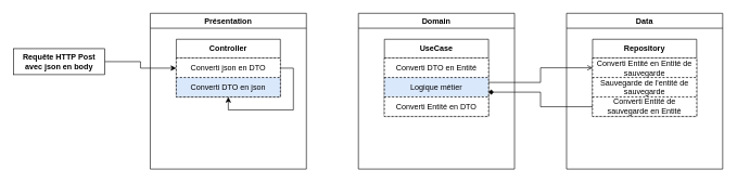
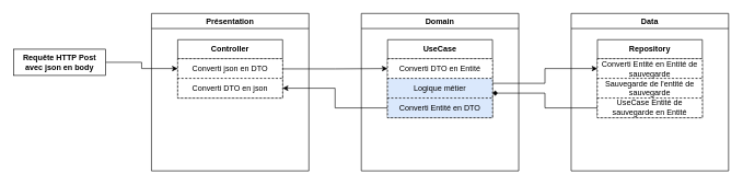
  <mxCell id="0" />
  <mxCell id="1" parent="0" />
  <mxCell id="2" value="Présentation" style="swimlane;whiteSpace=wrap;html=1;" vertex="1" parent="1"><mxGeometry x="230" y="20" width="240" height="240" as="geometry" /></mxCell>
  <mxCell id="3" value="Controller" style="swimlane;fontStyle=1;align=center;verticalAlign=middle;childLayout=stackLayout;horizontal=1;startSize=29;horizontalStack=0;resizeParent=1;resizeParentMax=0;resizeLast=0;collapsible=0;marginBottom=0;html=1;whiteSpace=wrap;" vertex="1" parent="2"><mxGeometry x="40" y="40" width="160" height="89" as="geometry" /></mxCell>
  <mxCell id="4" value="Converti json en DTO" style="fontStyle=0;dashed=1;html=1;whiteSpace=wrap;" vertex="1" parent="3"><mxGeometry y="29" width="160" height="30" as="geometry" /></mxCell>
- <mxCell id="5" value="Converti DTO en json" style="fontStyle=0;dashed=1;html=1;whiteSpace=wrap;fillColor=#dae8fc;" vertex="1" parent="3"><mxGeometry y="59" width="160" height="30" as="geometry" /></mxCell>
+ <mxCell id="5" value="Converti DTO en json" style="fontStyle=0;dashed=1;html=1;whiteSpace=wrap;" vertex="1" parent="3"><mxGeometry y="59" width="160" height="30" as="geometry" /></mxCell>
  <mxCell id="6" value="Domain&lt;span style=&quot;color: rgba(0, 0, 0, 0); font-family: monospace; font-size: 0px; font-weight: 400; text-align: start; text-wrap: nowrap;&quot;&gt;%3CmxGraphModel%3E%3Croot%3E%3CmxCell%20id%3D%220%22%2F%3E%3CmxCell%20id%3D%221%22%20parent%3D%220%22%2F%3E%3CmxCell%20id%3D%222%22%20value%3D%22Pr%C3%A9sentation%22%20style%3D%22swimlane%3BwhiteSpace%3Dwrap%3Bhtml%3D1%3B%22%20vertex%3D%221%22%20parent%3D%221%22%3E%3CmxGeometry%20x%3D%2240%22%20y%3D%2240%22%20width%3D%22200%22%20height%3D%22200%22%20as%3D%22geometry%22%2F%3E%3C%2FmxCell%3E%3C%2Froot%3E%3C%2FmxGraphModel%3E&lt;/span&gt;" style="swimlane;whiteSpace=wrap;html=1;" vertex="1" parent="1"><mxGeometry x="550" y="20" width="240" height="240" as="geometry" /></mxCell>
  <mxCell id="7" value="UseCase" style="swimlane;fontStyle=1;align=center;verticalAlign=middle;childLayout=stackLayout;horizontal=1;startSize=29;horizontalStack=0;resizeParent=1;resizeParentMax=0;resizeLast=0;collapsible=0;marginBottom=0;html=1;whiteSpace=wrap;" vertex="1" parent="6"><mxGeometry x="40" y="40" width="160" height="119" as="geometry" /></mxCell>
  <mxCell id="8" value="Converti DTO en Entité" style="fontStyle=0;dashed=1;html=1;whiteSpace=wrap;" vertex="1" parent="7"><mxGeometry y="29" width="160" height="30" as="geometry" /></mxCell>
  <mxCell id="9" value="Logique métier" style="fontStyle=0;dashed=1;html=1;whiteSpace=wrap;fillColor=#dae8fc;" vertex="1" parent="7"><mxGeometry y="59" width="160" height="30" as="geometry" /></mxCell>
- <mxCell id="10" value="Converti Entité en DTO" style="fontStyle=0;dashed=1;html=1;whiteSpace=wrap;" vertex="1" parent="7"><mxGeometry y="89" width="160" height="30" as="geometry" /></mxCell>
+ <mxCell id="10" value="Converti Entité en DTO" style="fontStyle=0;dashed=1;html=1;whiteSpace=wrap;fillColor=#dae8fc;" vertex="1" parent="7"><mxGeometry y="89" width="160" height="30" as="geometry" /></mxCell>
  <mxCell id="11" value="Data" style="swimlane;whiteSpace=wrap;html=1;" vertex="1" parent="1"><mxGeometry x="870" y="20" width="240" height="240" as="geometry" /></mxCell>
  <mxCell id="12" value="Repository" style="swimlane;fontStyle=1;align=center;verticalAlign=middle;childLayout=stackLayout;horizontal=1;startSize=29;horizontalStack=0;resizeParent=1;resizeParentMax=0;resizeLast=0;collapsible=0;marginBottom=0;html=1;whiteSpace=wrap;" vertex="1" parent="11"><mxGeometry x="40" y="40" width="160" height="119" as="geometry" /></mxCell>
  <mxCell id="13" value="Converti Entité en Entité de sauvegarde" style="fontStyle=0;dashed=1;html=1;whiteSpace=wrap;" vertex="1" parent="12"><mxGeometry y="29" width="160" height="30" as="geometry" /></mxCell>
  <mxCell id="14" value="Sauvegarde de l'entité de sauvegarde" style="fontStyle=0;dashed=1;html=1;whiteSpace=wrap;" vertex="1" parent="12"><mxGeometry y="59" width="160" height="30" as="geometry" /></mxCell>
- <mxCell id="15" value="Converti Entité de sauvegarde en Entité" style="fontStyle=0;dashed=1;html=1;whiteSpace=wrap;" vertex="1" parent="12"><mxGeometry y="89" width="160" height="30" as="geometry" /></mxCell>
- <mxCell id="16" style="edgeStyle=orthogonalEdgeStyle;rounded=0;orthogonalLoop=1;jettySize=auto;html=1;exitX=1;exitY=0.5;exitDx=0;exitDy=0;entryX=0;entryY=0.5;entryDx=0;entryDy=0;" edge="1" parent="1" source="17" target="3"><mxGeometry relative="1" as="geometry" /></mxCell>
+ <mxCell id="15" value="UseCase Entité de sauvegarde en Entité" style="fontStyle=0;dashed=1;html=1;whiteSpace=wrap;" vertex="1" parent="12"><mxGeometry y="89" width="160" height="30" as="geometry" /></mxCell>
+ <mxCell id="16" style="edgeStyle=orthogonalEdgeStyle;rounded=0;orthogonalLoop=1;jettySize=auto;html=1;exitX=1;exitY=0.5;exitDx=0;exitDy=0;" edge="1" parent="1" source="17" target="4"><mxGeometry relative="1" as="geometry" /></mxCell>
  <mxCell id="17" value="Requête HTTP Post avec json en body" style="fontStyle=1;whiteSpace=wrap;html=1;" vertex="1" parent="1"><mxGeometry x="20" y="74.5" width="140" height="40" as="geometry" /></mxCell>
- <mxCell id="18" style="edgeStyle=orthogonalEdgeStyle;rounded=0;orthogonalLoop=1;jettySize=auto;html=1;exitX=1;exitY=0.25;exitDx=0;exitDy=0;endArrow=open;" edge="1" parent="1" source="9" target="13"><mxGeometry relative="1" as="geometry" /></mxCell>
+ <mxCell id="18" style="edgeStyle=orthogonalEdgeStyle;rounded=0;orthogonalLoop=1;jettySize=auto;html=1;exitX=1;exitY=0.25;exitDx=0;exitDy=0;" edge="1" parent="1" source="9" target="13"><mxGeometry relative="1" as="geometry" /></mxCell>
  <mxCell id="19" style="edgeStyle=orthogonalEdgeStyle;rounded=0;orthogonalLoop=1;jettySize=auto;html=1;exitX=0;exitY=0.5;exitDx=0;exitDy=0;entryX=1;entryY=0.75;entryDx=0;entryDy=0;endArrow=diamond;" edge="1" parent="1" source="15" target="9"><mxGeometry relative="1" as="geometry" /></mxCell>
- <mxCell id="21" style="edgeStyle=orthogonalEdgeStyle;rounded=0;orthogonalLoop=1;jettySize=auto;html=1;exitX=1;exitY=0.5;exitDx=0;exitDy=0;" edge="1" parent="1" source="3" target="5"><mxGeometry relative="1" as="geometry" /></mxCell>
+ <mxCell id="20" style="edgeStyle=orthogonalEdgeStyle;rounded=0;orthogonalLoop=1;jettySize=auto;html=1;exitX=0;exitY=0.5;exitDx=0;exitDy=0;entryX=1;entryY=0.5;entryDx=0;entryDy=0;" edge="1" parent="1" source="10" target="5"><mxGeometry relative="1" as="geometry" /></mxCell>
+ <mxCell id="21" style="edgeStyle=orthogonalEdgeStyle;rounded=0;orthogonalLoop=1;jettySize=auto;html=1;exitX=1;exitY=0.5;exitDx=0;exitDy=0;" edge="1" parent="1" source="3" target="8"><mxGeometry relative="1" as="geometry" /></mxCell>
